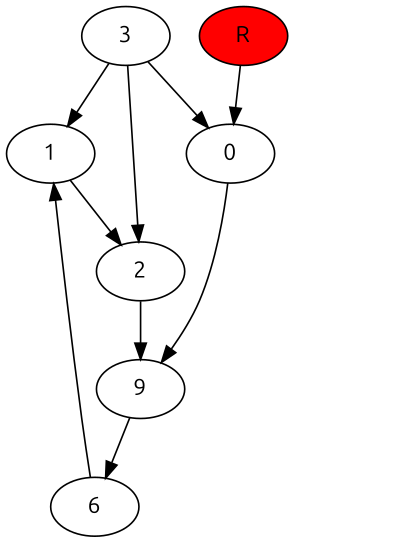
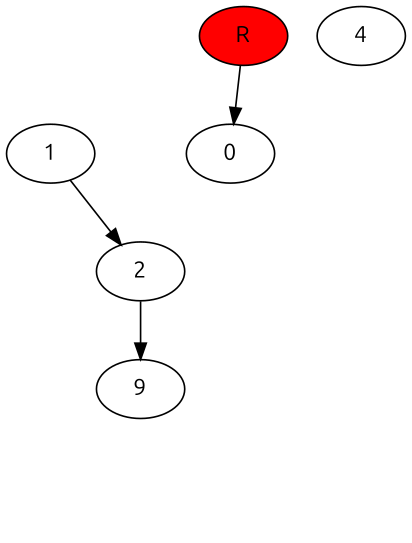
  digraph {
    fontname=Ubuntu
    node [fontname=Ubuntu]
    edge [fontname=Ubuntu]
    1
    2
-   6
    n4 [label=9]
-   3
    n6 [label=0]
+   4
    R [fillcolor="#ff0000" style=filled]
    1 -> 2
    2 -> n4
-   6 -> 1
-   n4 -> 6
-   3 -> 1
-   3 -> 2
-   3 -> n6
-   n6 -> n4
    R -> n6
  }
